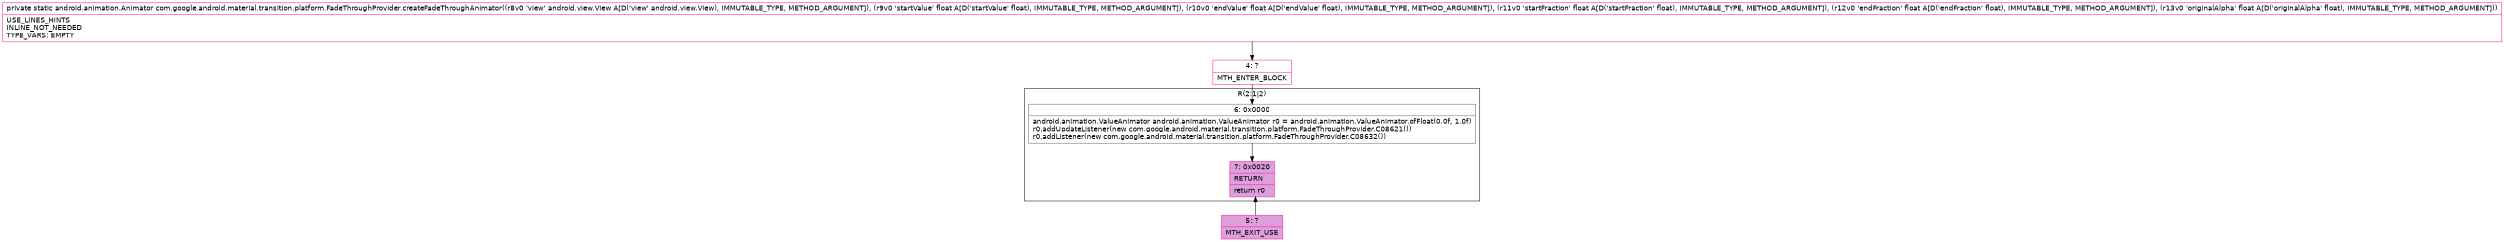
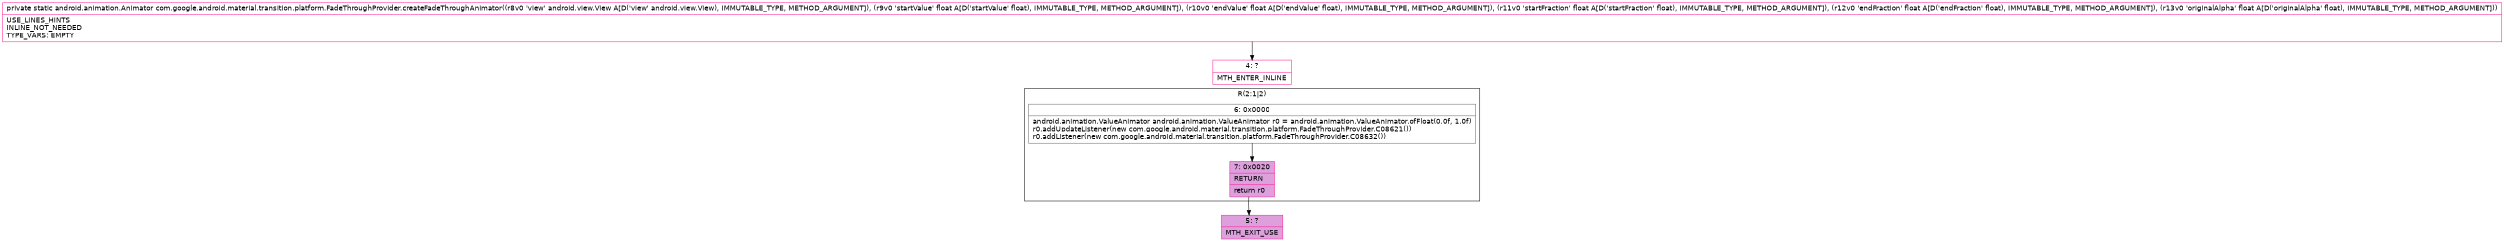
  digraph {
    fontname="DejaVu Sans"
    node [color=deeppink fillcolor=white fontname="DejaVu Sans" shape=record style=filled]
    edge [color=black fontname="DejaVu Sans"]
    n1 [color=gray40 label="{6\:\ 0x0000|android.animation.ValueAnimator android.animation.ValueAnimator r0 = android.animation.ValueAnimator.ofFloat(0.0f, 1.0f)\lr0.addUpdateListener(new com.google.android.material.transition.platform.FadeThroughProvider.C08621())\lr0.addListener(new com.google.android.material.transition.platform.FadeThroughProvider.C08632())\l}"]
    n2 [fillcolor=plum label="{7\:\ 0x0020|RETURN\l|return r0\l}"]
    n3 [fillcolor=plum label="{5\:\ ?|MTH_EXIT_USE\l}"]
-   n4 [label="{4\:\ ?|MTH_ENTER_BLOCK\l}"]
+   n4 [label="{4\:\ ?|MTH_ENTER_INLINE\l}"]
    n5 [label="{private static android.animation.Animator com.google.android.material.transition.platform.FadeThroughProvider.createFadeThroughAnimator((r8v0 'view' android.view.View A[D('view' android.view.View), IMMUTABLE_TYPE, METHOD_ARGUMENT]), (r9v0 'startValue' float A[D('startValue' float), IMMUTABLE_TYPE, METHOD_ARGUMENT]), (r10v0 'endValue' float A[D('endValue' float), IMMUTABLE_TYPE, METHOD_ARGUMENT]), (r11v0 'startFraction' float A[D('startFraction' float), IMMUTABLE_TYPE, METHOD_ARGUMENT]), (r12v0 'endFraction' float A[D('endFraction' float), IMMUTABLE_TYPE, METHOD_ARGUMENT]), (r13v0 'originalAlpha' float A[D('originalAlpha' float), IMMUTABLE_TYPE, METHOD_ARGUMENT]))  | USE_LINES_HINTS\lINLINE_NOT_NEEDED\lTYPE_VARS: EMPTY\l}"]
    subgraph cluster_1 {
      label="R(2:1|2)"
      n1
      n2
    }
    n1 -> n2
-   n3 -> n2
-   n4 -> n1
+   n2 -> n3
    n5 -> n4
  }
